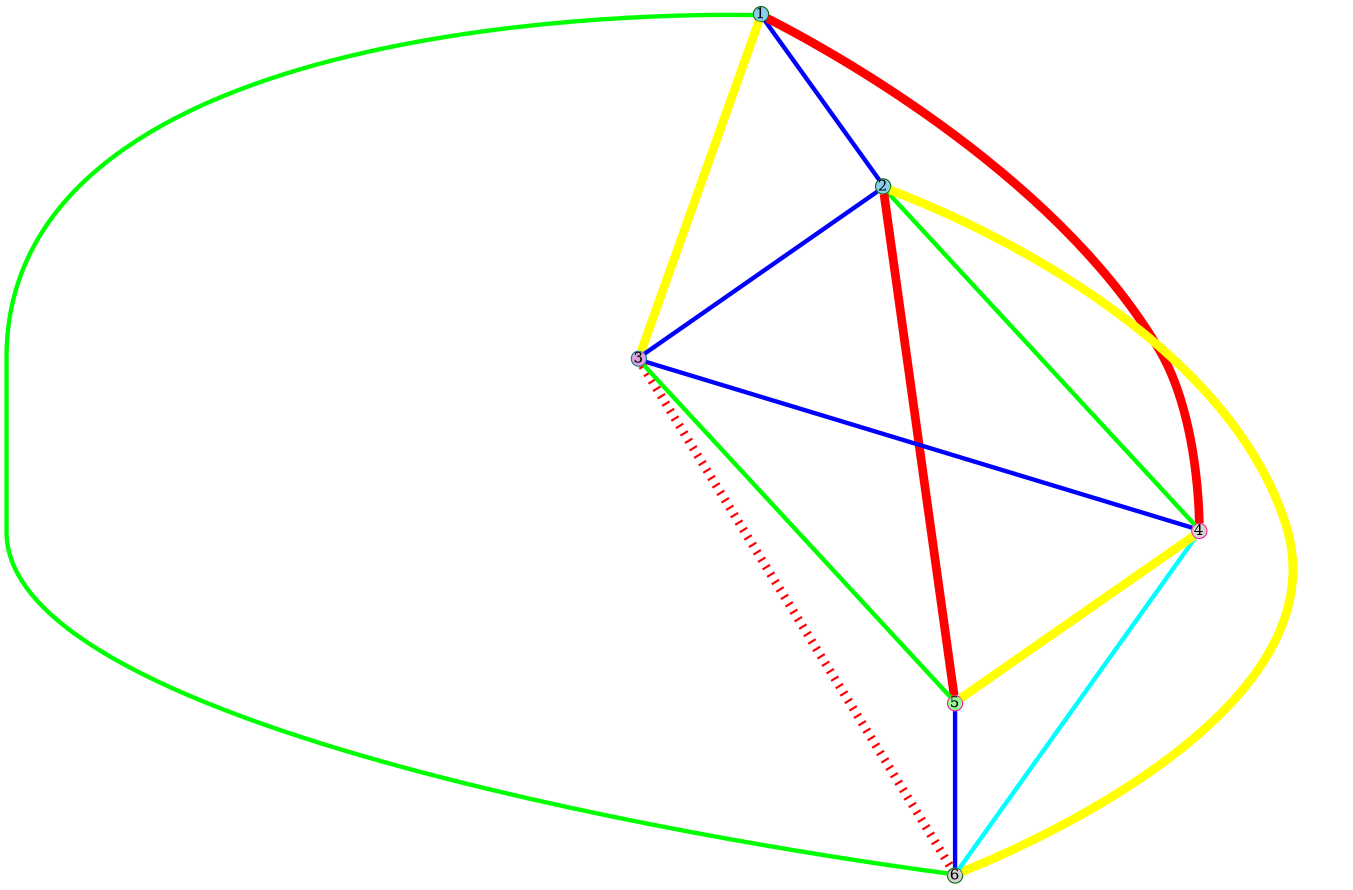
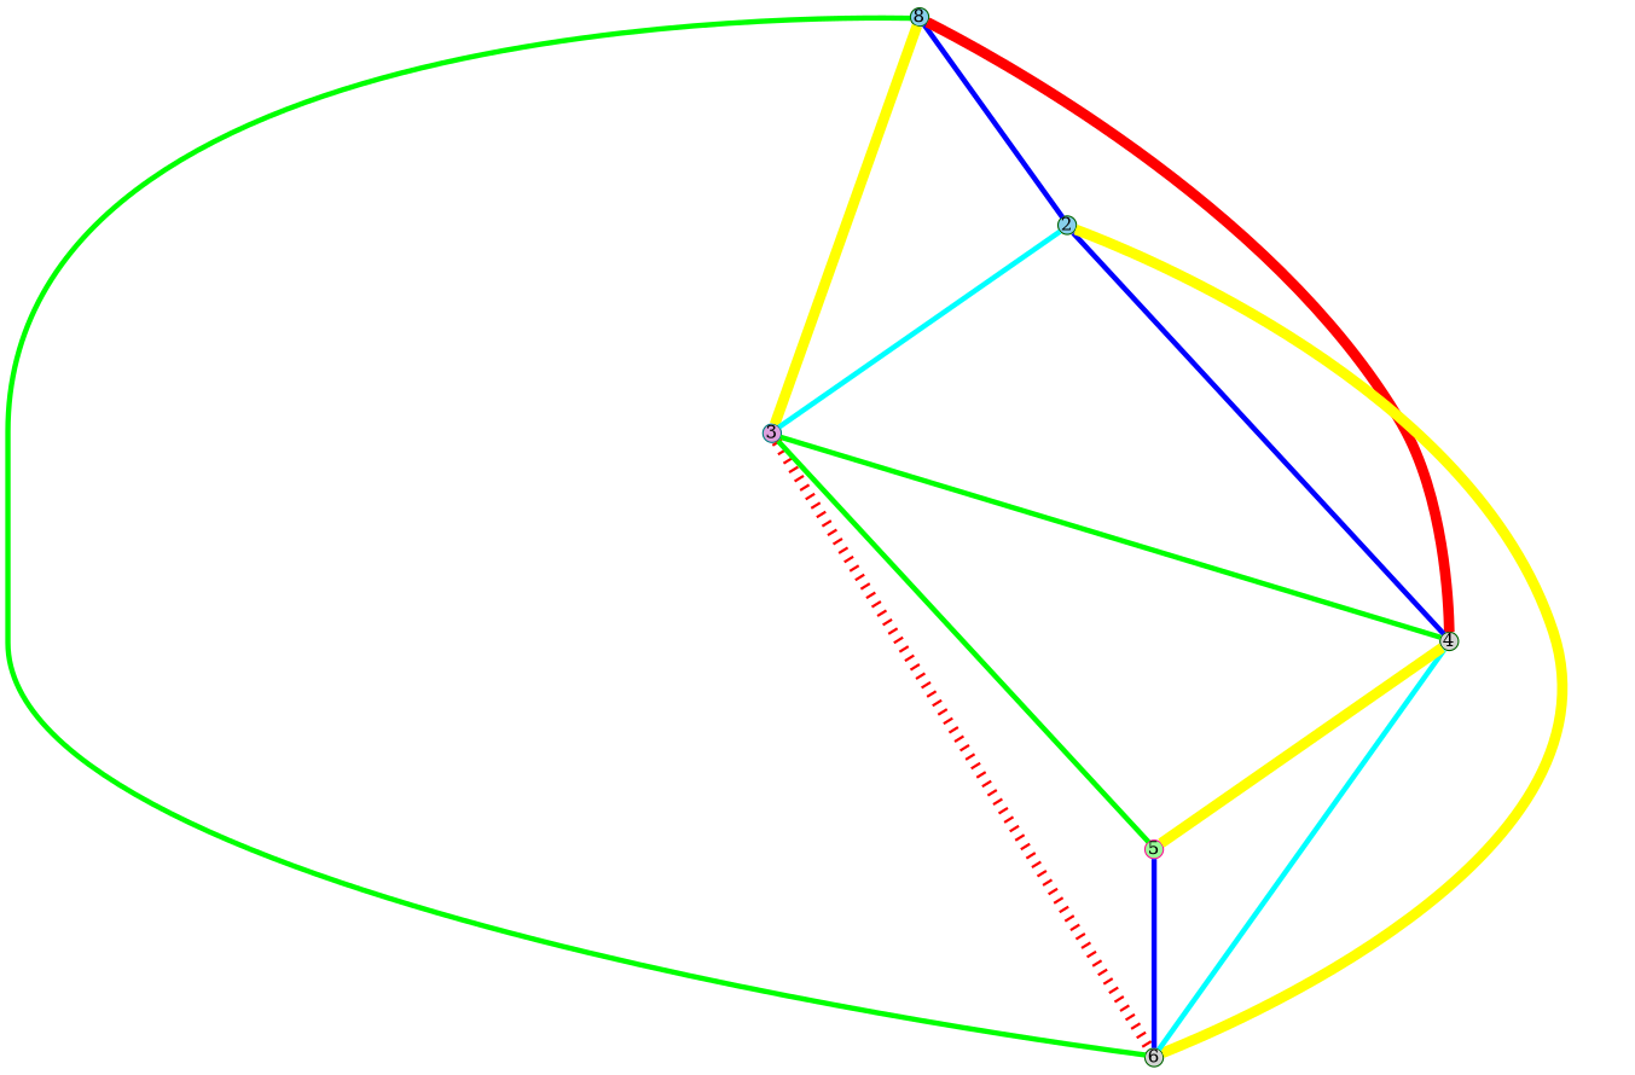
  graph {
    nodesep=2
    ranksep=2
    node [color=darkgreen fillcolor=skyblue fixedsize=true shape=circle style=filled]
    edge [color=blue penwidth=4 style=solid]
-   1 [width=0.2]
+   1 [width=0.2 label=8]
    2 [width=0.2]
    3 [color=teal fillcolor=plum width=0.2]
-   4 [color=deeppink fillcolor=lightgrey width=0.2]
+   4 [fillcolor=lightgrey width=0.2]
    6 [fillcolor=lightgrey width=0.2]
    5 [color=deeppink fillcolor=palegreen width=0.2]
    1 -- 2
    1 -- 3 [color=yellow penwidth=8]
    1 -- 4 [color=red penwidth=8]
    1 -- 6 [color=green]
-   2 -- 3 [style=bold]
-   2 -- 4 [color=green style=bold]
+   2 -- 3 [color=cyan style=bold]
+   2 -- 4 [style=bold]
    2 -- 6 [color=yellow penwidth=8]
-   2 -- 5 [color=red penwidth=8 style=bold]
-   3 -- 4
+   3 -- 4 [color=green]
    3 -- 6 [color=red penwidth=8 style=dotted]
    3 -- 5 [color=green]
    4 -- 6 [color=cyan style=bold]
    4 -- 5 [color=yellow penwidth=8]
    5 -- 6 [style=bold]
  }
